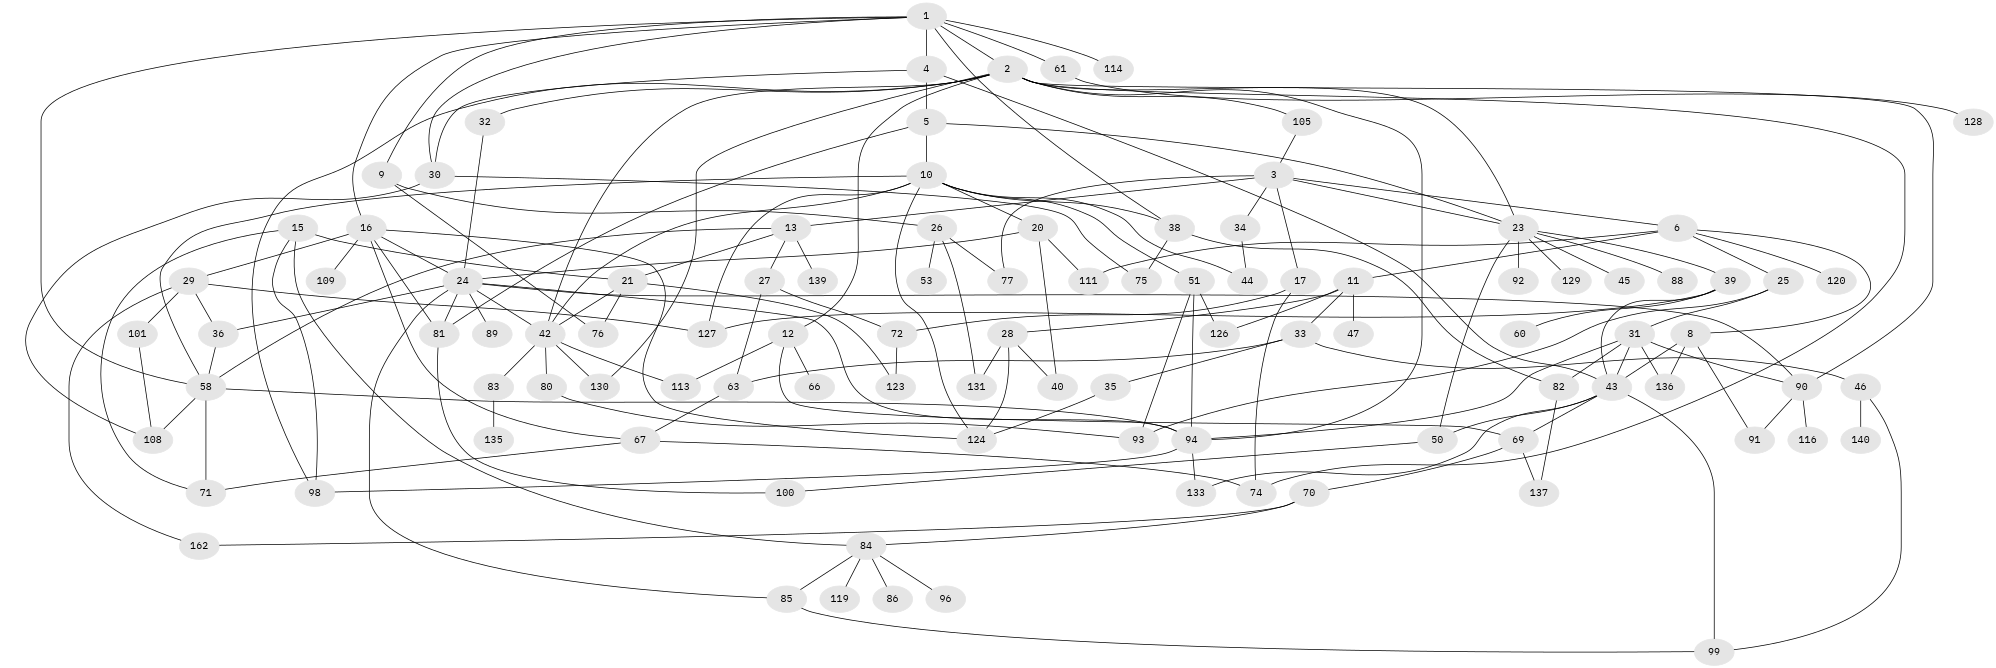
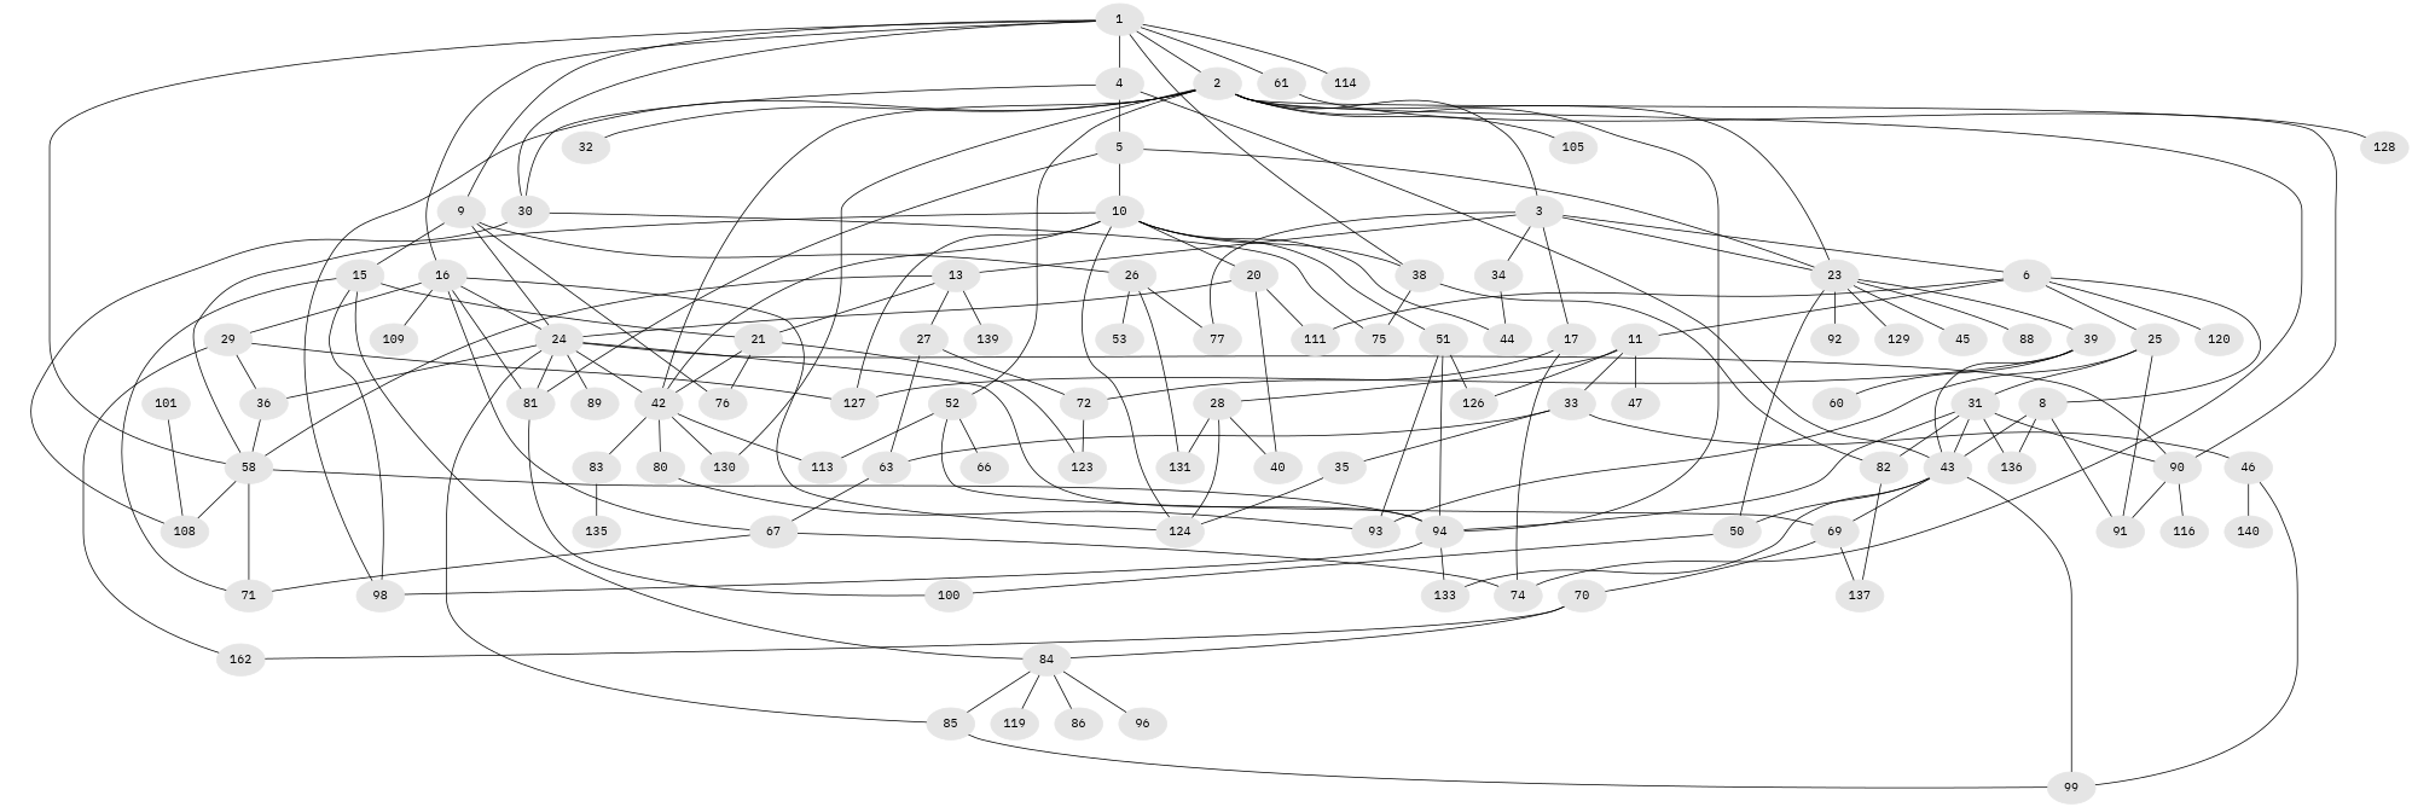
  graph {
    fontname="IBM Plex Mono"
    node [color=gray90 fontname="IBM Plex Mono" style=filled]
    edge [fontname="IBM Plex Mono"]
    1 [super="+57"]
    2 [super="+19"]
    4 [super="+141"]
    9
    16 [super="+18"]
    30 [super="+134"]
    38
    58 [super="+115"]
    61
    114
    3 [super="+7"]
-   12 [super="+132"]
+   12 [super="+132" label=52]
    23 [super="+59"]
    32
    n15 [label=42]
    n16 [label=74]
    90 [super="+112"]
    94 [super="+95"]
    98
    105
    130
    5 [super="+37"]
    43 [super="+78"]
    15 [super="+48"]
    24 [super="+68"]
    26 [super="+138"]
    76 [super="+79"]
    81
    124
    29 [super="+106"]
    67 [super="+125"]
    109
    75
    108
    82 [super="+110"]
    71 [super="+142"]
    128
    6 [super="+14"]
    13 [super="+64"]
    17 [super="+65"]
    34 [super="+117"]
    77
    66
    69 [super="+87"]
    113
    39 [super="+74"]
    45
    50 [super="+122"]
    88
    92
    129
    80
    83
    91
    116
    133
    8 [super="+56"]
    11 [super="+22"]
    25
    111
    120
    21 [super="+103"]
    27 [super="+55"]
    139
    72
    44
    10 [super="+41"]
    99 [super="+121"]
    20 [super="+54"]
    51 [super="+52"]
    127
    100 [super="+118"]
    136
    28
    33
    47
    126
    31 [super="+107"]
    93
    84 [super="+97"]
    36 [super="+42"]
    85 [super="+143"]
    89
    53
    131
    40
    63 [super="+104"]
    35
    46 [super="+62"]
    137
    70
    123
    86
    96
    119
    101
    n97 [label=162]
    60
    140
    135
    1 -- 2
    1 -- 4
    1 -- 9
    1 -- 16
    1 -- 30
    1 -- 38
    1 -- 58
    1 -- 61
    1 -- 114
-   105 -- 3
+   2 -- 3
    2 -- 12
    2 -- 23
    2 -- 32
    2 -- n15
    2 -- n16
    2 -- 90
    2 -- 94
    2 -- 98
    2 -- 105
    2 -- 130
    4 -- 30
    4 -- 5
    4 -- 43
-   32 -- 24
+   9 -- 15
+   9 -- 24
    9 -- 26
    9 -- 76
    16 -- 24
    16 -- 81
    16 -- 124
    16 -- 29
    16 -- 67
    16 -- 109
    30 -- 75
    30 -- 108
    38 -- 75
    38 -- 82
    58 -- 94
    58 -- 108
    58 -- 71
    61 -- 128
    3 -- 23
    3 -- 6
    3 -- 13 [weight=2]
    3 -- 17
    3 -- 34
    3 -- 77
    12 -- 66
    12 -- 69
    12 -- 113
    23 -- 39
    23 -- 45
    23 -- 50
    23 -- 88
    23 -- 92
    23 -- 129
    n15 -- 130
    n15 -- 113
    n15 -- 80
    n15 -- 83
    90 -- 91
    90 -- 116
    94 -- 98
    94 -- 133
    5 -- 23
    5 -- 81
    5 -- 10
    43 -- 69
    43 -- 50
    43 -- 133
    43 -- 99
    15 -- 98
    15 -- 71
    15 -- 21
    15 -- 84
    24 -- n15
    24 -- 90
    24 -- 94
    24 -- 81
    24 -- 36
    24 -- 85
    24 -- 89
    26 -- 77
    26 -- 53
    26 -- 131
    81 -- 100
    29 -- 127
    29 -- 36
-   29 -- 101
    29 -- n97
    67 -- n16
    67 -- 71
    82 -- 137
    6 -- 8
    6 -- 11
    6 -- 25
    6 -- 111
    6 -- 120
    13 -- 58
    13 -- 21
    13 -- 27
    13 -- 139
    17 -- n16
    17 -- 72
    34 -- 44
    69 -- 137
    69 -- 70
    39 -- 43
    39 -- 127
    39 -- 60
    50 -- 100
    80 -- 93
    83 -- 135
    8 -- 43
    8 -- 91
    8 -- 136
    11 -- 28
    11 -- 33
    11 -- 47
    11 -- 126
+   25 -- 91
    25 -- 31
    25 -- 93
    21 -- n15
    21 -- 76
    21 -- 123
    27 -- 72
    27 -- 63
    72 -- 123
    10 -- 38
    10 -- 58
    10 -- n15
    10 -- 124
    10 -- 44
    10 -- 20
    10 -- 51
    10 -- 127
    20 -- 24
    20 -- 111
    20 -- 40
    51 -- 94
    51 -- 126
    51 -- 93
    28 -- 124
    28 -- 131
    28 -- 40
    33 -- 63
    33 -- 35
    33 -- 46
    31 -- 90
    31 -- 94
    31 -- 43
    31 -- 82
    31 -- 136
    84 -- 85
    84 -- 86
    84 -- 96
    84 -- 119
    36 -- 58
    85 -- 99
    63 -- 67
    35 -- 124
    46 -- 99
    46 -- 140
    70 -- 84
    70 -- n97
    101 -- 108
  }
